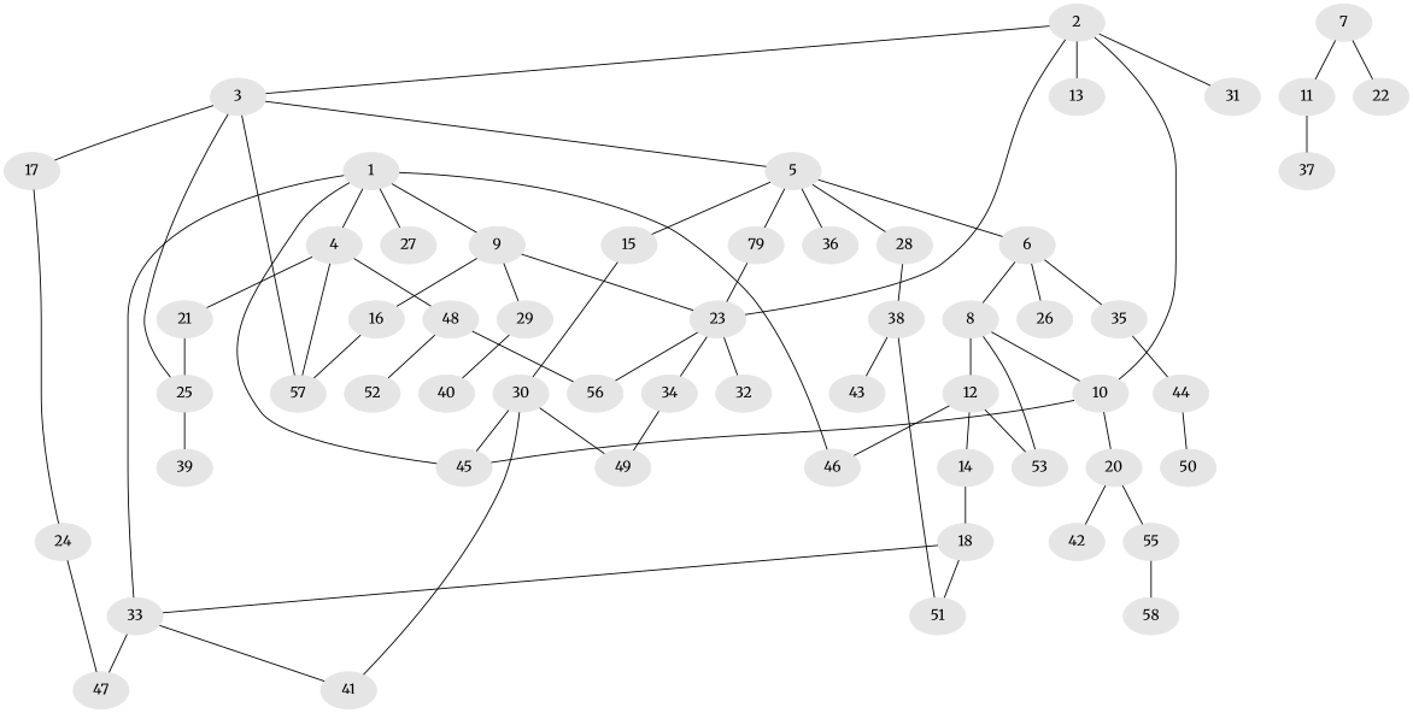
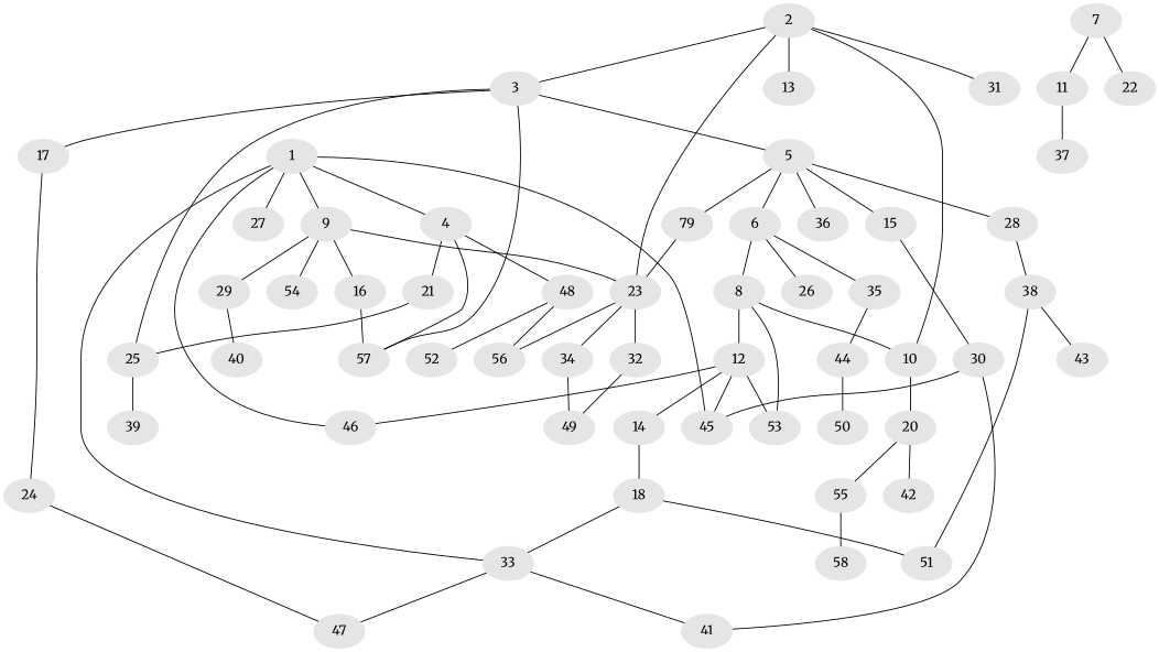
  graph {
    fontname=Merriweather
    node [color=gray90 fontname=Merriweather style=filled]
    edge [fontname=Merriweather]
    1
    4
    9
    27
    33
    45
    46
    2
    3
    10
    13
    23
    31
    57
    21
    48
    16
    29
+   54
    47
    41
    5
    17
    25
    20
    32
    34
    56
    6
    15
    n31 [label=79]
    28
    36
    24
    39
    52
    8
    26
    35
    7
    11
    22
    30
    38
    12
    53
    44
    37
    14
    40
    42
    55
    18
    51
    58
    49
    43
    50
    1 -- 4
    1 -- 9
    1 -- 27
    1 -- 33
    1 -- 45
    1 -- 46
    4 -- 57
    4 -- 21
    4 -- 48
    9 -- 23
    9 -- 16
    9 -- 29
+   9 -- 54
    33 -- 47
    33 -- 41
    2 -- 3
    2 -- 10
    2 -- 13
    2 -- 23
    2 -- 31
    3 -- 57
    3 -- 5
    3 -- 17
    3 -- 25
-   10 -- 45
+   12 -- 45
    10 -- 20
    23 -- 32
    23 -- 34
    23 -- 56
    21 -- 25
    48 -- 56
    48 -- 52
    16 -- 57
    29 -- 40
    5 -- 6
    5 -- 15
    5 -- n31
    5 -- 28
    5 -- 36
    17 -- 24
    25 -- 39
    20 -- 42
    20 -- 55
-   30 -- 49
+   32 -- 49
    34 -- 49
    6 -- 8
    6 -- 26
    6 -- 35
    15 -- 30
    n31 -- 23
    28 -- 38
    24 -- 47
    8 -- 10
    8 -- 12
    8 -- 53
    35 -- 44
    7 -- 11
    7 -- 22
    11 -- 37
    30 -- 45
    30 -- 41
    38 -- 51
    38 -- 43
    12 -- 46
    12 -- 53
    12 -- 14
    44 -- 50
    14 -- 18
    55 -- 58
    18 -- 33
    18 -- 51
  }
